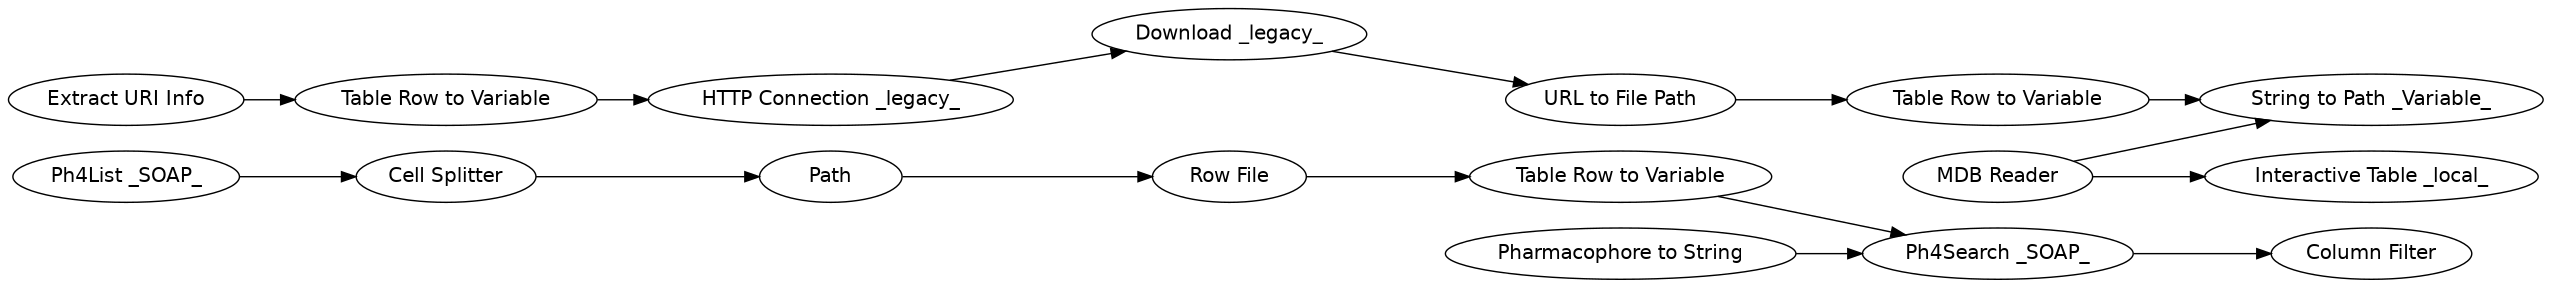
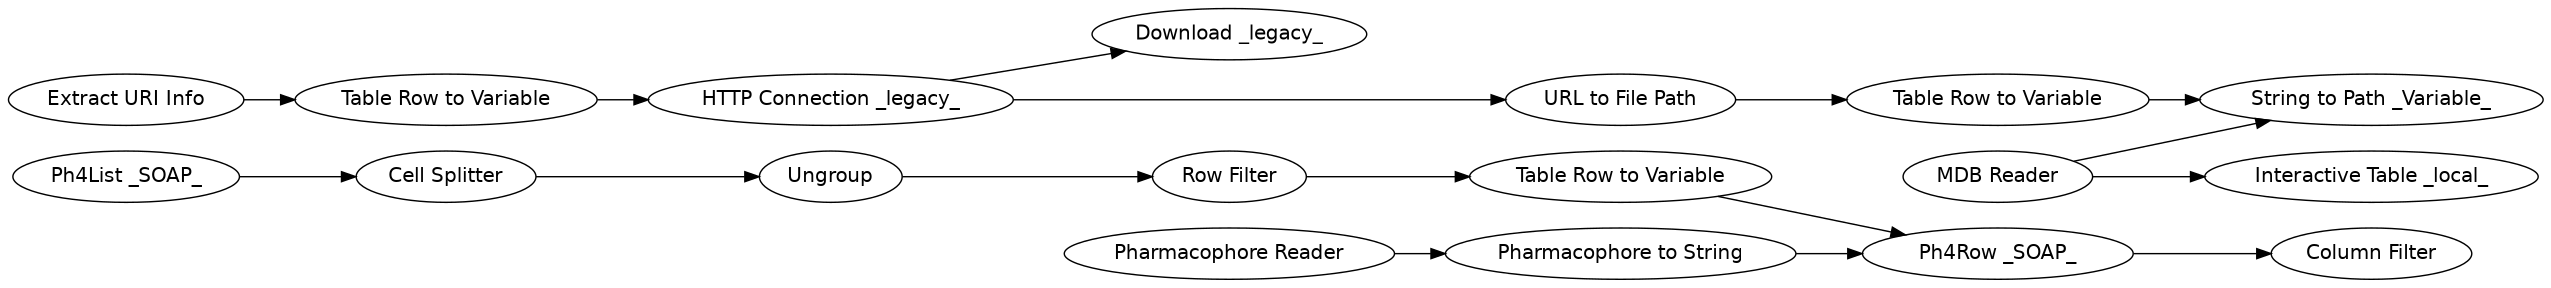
  digraph {
    fontname="DejaVu Sans"
    rankdir=LR
    node [fontname="DejaVu Sans"]
    edge [fontname="DejaVu Sans"]
    n1 [label="Ph4List _SOAP_"]
    n2 [label="Cell Splitter"]
-   n3 [label=Path]
-   n4 [label="Row File"]
+   n3 [label=Ungroup]
+   n4 [label="Row Filter"]
    n5 [label="Table Row to Variable"]
-   n6 [label="Ph4Search _SOAP_"]
+   n6 [label="Ph4Row _SOAP_"]
    n7 [label="Column Filter"]
    n8 [label="Pharmacophore to String"]
    n9 [label="Extract URI Info"]
    n10 [label="Table Row to Variable"]
    n11 [label="HTTP Connection _legacy_"]
    n12 [label="Download _legacy_"]
    n13 [label="URL to File Path"]
    n14 [label="MDB Reader"]
    n15 [label="Interactive Table _local_"]
    n16 [label="String to Path _Variable_"]
    n17 [label="Table Row to Variable"]
+   n18 [label="Pharmacophore Reader"]
    n1 -> n2
    n2 -> n3
    n3 -> n4
    n4 -> n5
    n5 -> n6
    n6 -> n7
    n8 -> n6
    n9 -> n10
    n10 -> n11
    n11 -> n12
-   n12 -> n13
+   n11 -> n13
    n13 -> n17
    n14 -> n15
    n14 -> n16
    n17 -> n16
+   n18 -> n8
  }
